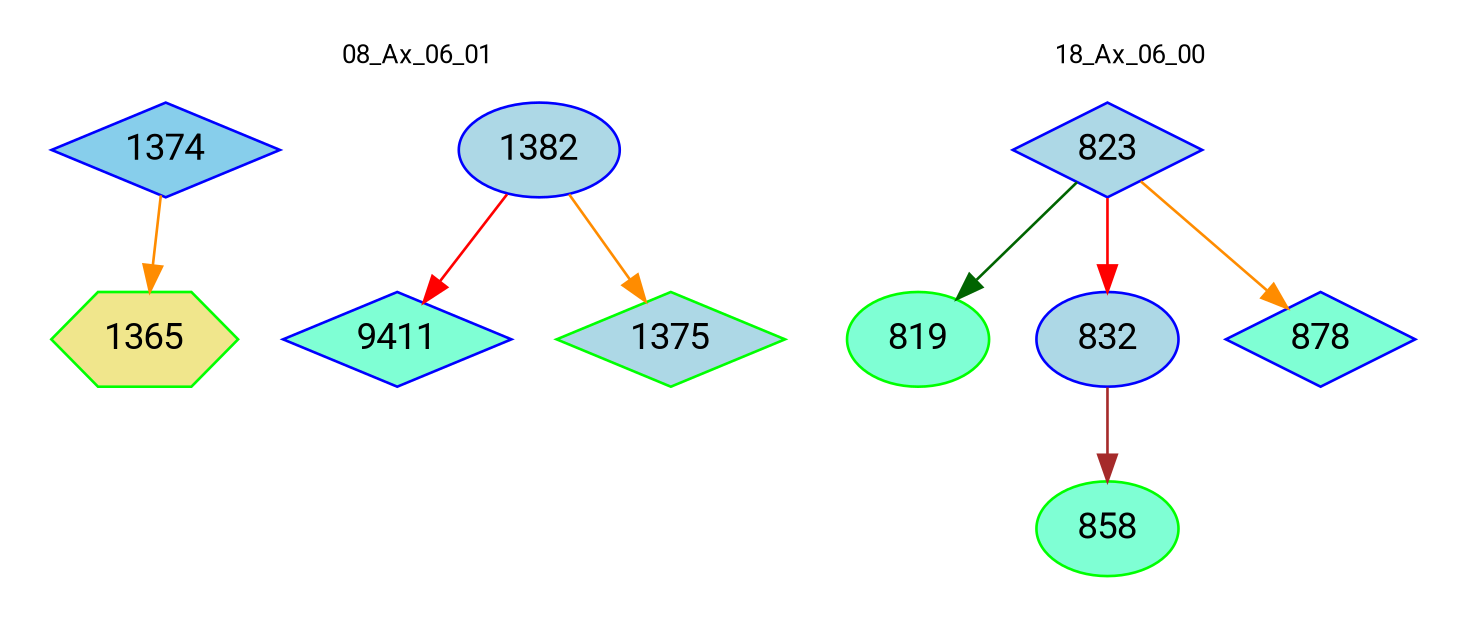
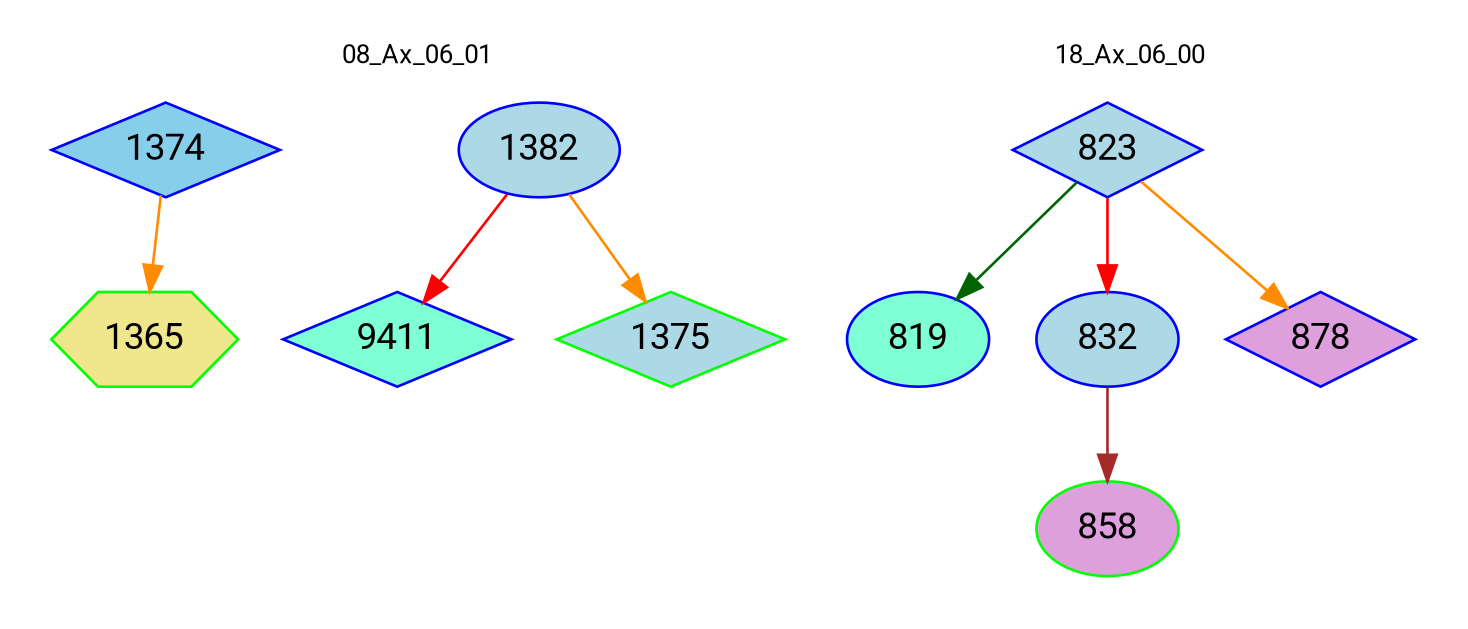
  digraph {
    fontname=Roboto
    node [color=blue fillcolor=lightblue fontname=Roboto shape=diamond style=filled]
    edge [color=darkorange fontname=Roboto]
    n1 [label=1382 shape=ellipse]
    n2 [fillcolor=skyblue label=1374]
    n3 [fillcolor=aquamarine label=9411]
    n4 [color=green label=1375]
    n5 [color=green fillcolor=khaki label=1365 shape=hexagon]
    n6 [label=823]
-   n7 [color=green fillcolor=aquamarine label=819 shape=ellipse]
+   n7 [fillcolor=aquamarine label=819 shape=ellipse]
    n8 [label=832 shape=ellipse]
-   n9 [fillcolor=aquamarine label=878]
-   n10 [color=green fillcolor=aquamarine label=858 shape=ellipse]
+   n9 [fillcolor=plum label=878]
+   n10 [color=green fillcolor=plum label=858 shape=ellipse]
    subgraph cluster_1 {
      color=white
      fontsize=10
      label="08_Ax_06_01"
      n1
      n2
      n3
      n4
      n5
    }
    subgraph cluster_2 {
      color=white
      fontsize=10
      label="18_Ax_06_00"
      n6
      n7
      n8
      n9
      n10
    }
    n1 -> n3 [color=red]
    n1 -> n4
    n2 -> n5
    n6 -> n7 [color=darkgreen]
    n6 -> n8 [color=red]
    n6 -> n9
    n8 -> n10 [color=brown]
  }
